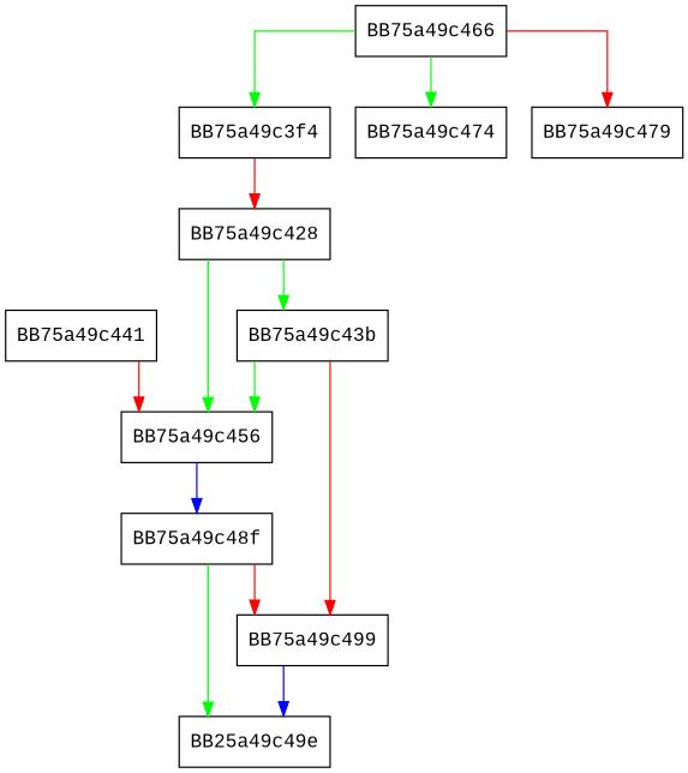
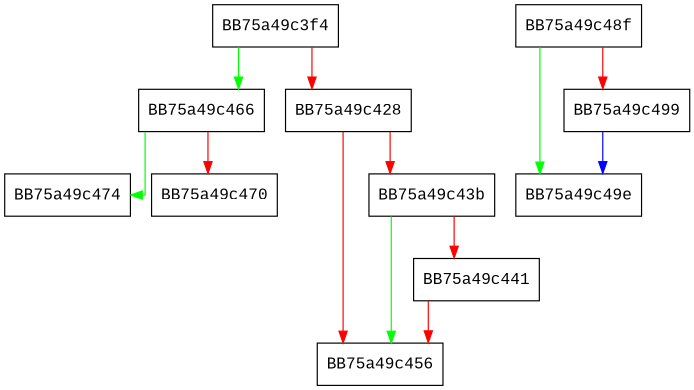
  digraph {
    fontname="Liberation Mono"
    splines=ortho
    node [fontname="Liberation Mono" shape=box]
    edge [color=red fontname="Liberation Mono"]
    BB75a49c3f4
    BB75a49c466
    BB75a49c428
    BB75a49c474
-   BB75a49c470 [label=BB75a49c479]
+   BB75a49c470
    BB75a49c456
    BB75a49c43b
    BB75a49c48f
    BB75a49c441
-   BB75a49c49e [label=BB25a49c49e]
+   BB75a49c49e
    BB75a49c499
-   BB75a49c466 -> BB75a49c3f4 [color=green]
+   BB75a49c3f4 -> BB75a49c466 [color=green]
    BB75a49c3f4 -> BB75a49c428
    BB75a49c466 -> BB75a49c474 [color=green]
    BB75a49c466 -> BB75a49c470
-   BB75a49c428 -> BB75a49c456 [color=green]
-   BB75a49c428 -> BB75a49c43b [color=green]
-   BB75a49c456 -> BB75a49c48f [color=blue]
+   BB75a49c428 -> BB75a49c456
+   BB75a49c428 -> BB75a49c43b
    BB75a49c43b -> BB75a49c456 [color=green]
-   BB75a49c43b -> BB75a49c499
+   BB75a49c43b -> BB75a49c441
    BB75a49c48f -> BB75a49c49e [color=green]
    BB75a49c48f -> BB75a49c499
    BB75a49c441 -> BB75a49c456
    BB75a49c499 -> BB75a49c49e [color=blue]
  }
